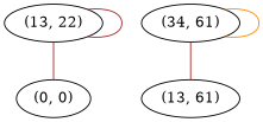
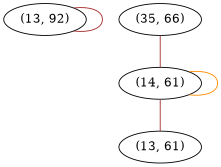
  graph {
    edge [color=brown weight=2]
-   "(13, 22)"
-   "(0, 0)"
-   "(34, 61)"
+   "(13, 22)" [label="(13, 92)"]
+   "(35, 66)"
+   "(34, 61)" [label="(14, 61)"]
    "(13, 61)"
    "(13, 22)" -- "(13, 22)"
-   "(13, 22)" -- "(0, 0)" [weight=4]
+   "(35, 66)" -- "(34, 61)" [weight=1]
    "(34, 61)" -- "(34, 61)" [color=darkorange]
    "(34, 61)" -- "(13, 61)" [weight=1]
  }
